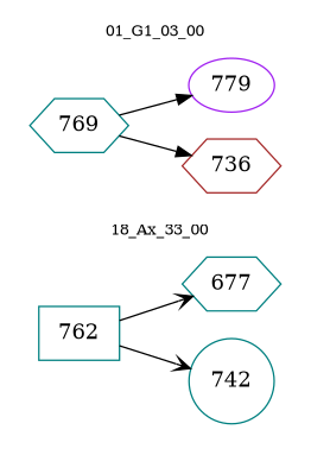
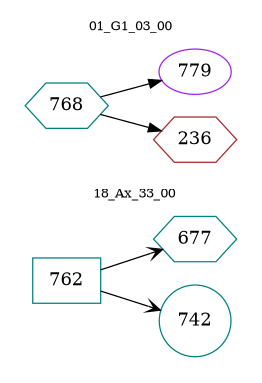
  digraph {
    rankdir=LR
    node [color=teal shape=hexagon]
    edge [arrowhead=vee color=black]
    n1 [label=762 shape=box]
    n2 [label=742 shape=circle]
    n3 [label=677]
-   n4 [label=769]
-   n5 [color=brown label=736]
+   n4 [label=768]
+   n5 [color=brown label=236]
    n6 [color=purple label=779 shape=ellipse]
    subgraph cluster_1 {
      color=white
      fontsize=10
      label="18_Ax_33_00"
      n1
      n2
      n3
    }
    subgraph cluster_2 {
      color=white
      fontsize=10
      label="01_G1_03_00"
      n4
      n5
      n6
    }
    n1 -> n2
    n1 -> n3
    n4 -> n5 [arrowhead=normal]
    n4 -> n6 [arrowhead=normal]
  }
